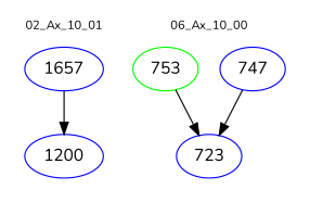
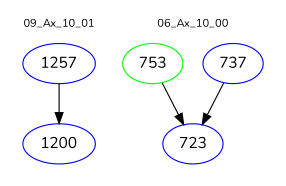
  digraph {
    fontname=Nunito
    node [color=blue fontname=Nunito]
    edge [color=black fontname=Nunito]
-   n1 [label=1657]
+   n1 [label=1257]
    n2 [label=1200]
-   n3 [label=747]
+   n3 [label=737]
    n4 [label=723]
    n5 [color=green label=753]
    subgraph cluster_1 {
      color=white
      fontsize=10
-     label="02_Ax_10_01"
+     label="09_Ax_10_01"
      n1
      n2
    }
    subgraph cluster_2 {
      color=white
      fontsize=10
      label="06_Ax_10_00"
      n3
      n4
      n5
    }
    n1 -> n2
    n3 -> n4
    n5 -> n4
  }
